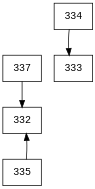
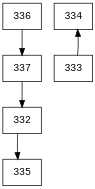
  digraph {
    fontname="Liberation Mono"
    node [fontname="Liberation Mono" shape=record]
    edge [fontname="Liberation Mono"]
    n1 [label="{332}"]
    n2 [label="{335}"]
+   n3 [label="{336}"]
    n4 [label="{337}"]
    n5 [label="{334}"]
    n6 [label="{333}"]
-   n2 -> n1
+   n1 -> n2
+   n3 -> n4
    n4 -> n1
-   n5 -> n6
+   n6 -> n5
  }
